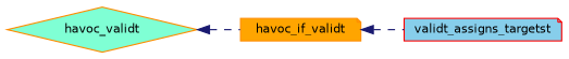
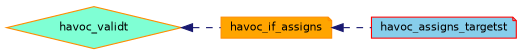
  digraph {
    rankdir=LR
    node [color=darkorange fontname=Helvetica fontsize=10 shape=note style=filled]
    edge [color=midnightblue dir=back fontname=Helvetica fontsize=10 labelfontname=Helvetica labelfontsize=10 style=dashed]
    n1 [fillcolor=aquamarine fontcolor=black height=0.2 label=havoc_validt shape=diamond width=0.4]
-   n2 [fillcolor=orange height=0.2 label=havoc_if_validt width=0.4]
-   n3 [color=red fillcolor=skyblue height=0.2 label=validt_assigns_targetst width=0.4]
+   n2 [fillcolor=orange height=0.2 label=havoc_if_assigns width=0.4]
+   n3 [color=red fillcolor=skyblue height=0.2 label=havoc_assigns_targetst width=0.4]
    n1 -> n2
    n2 -> n3
  }
